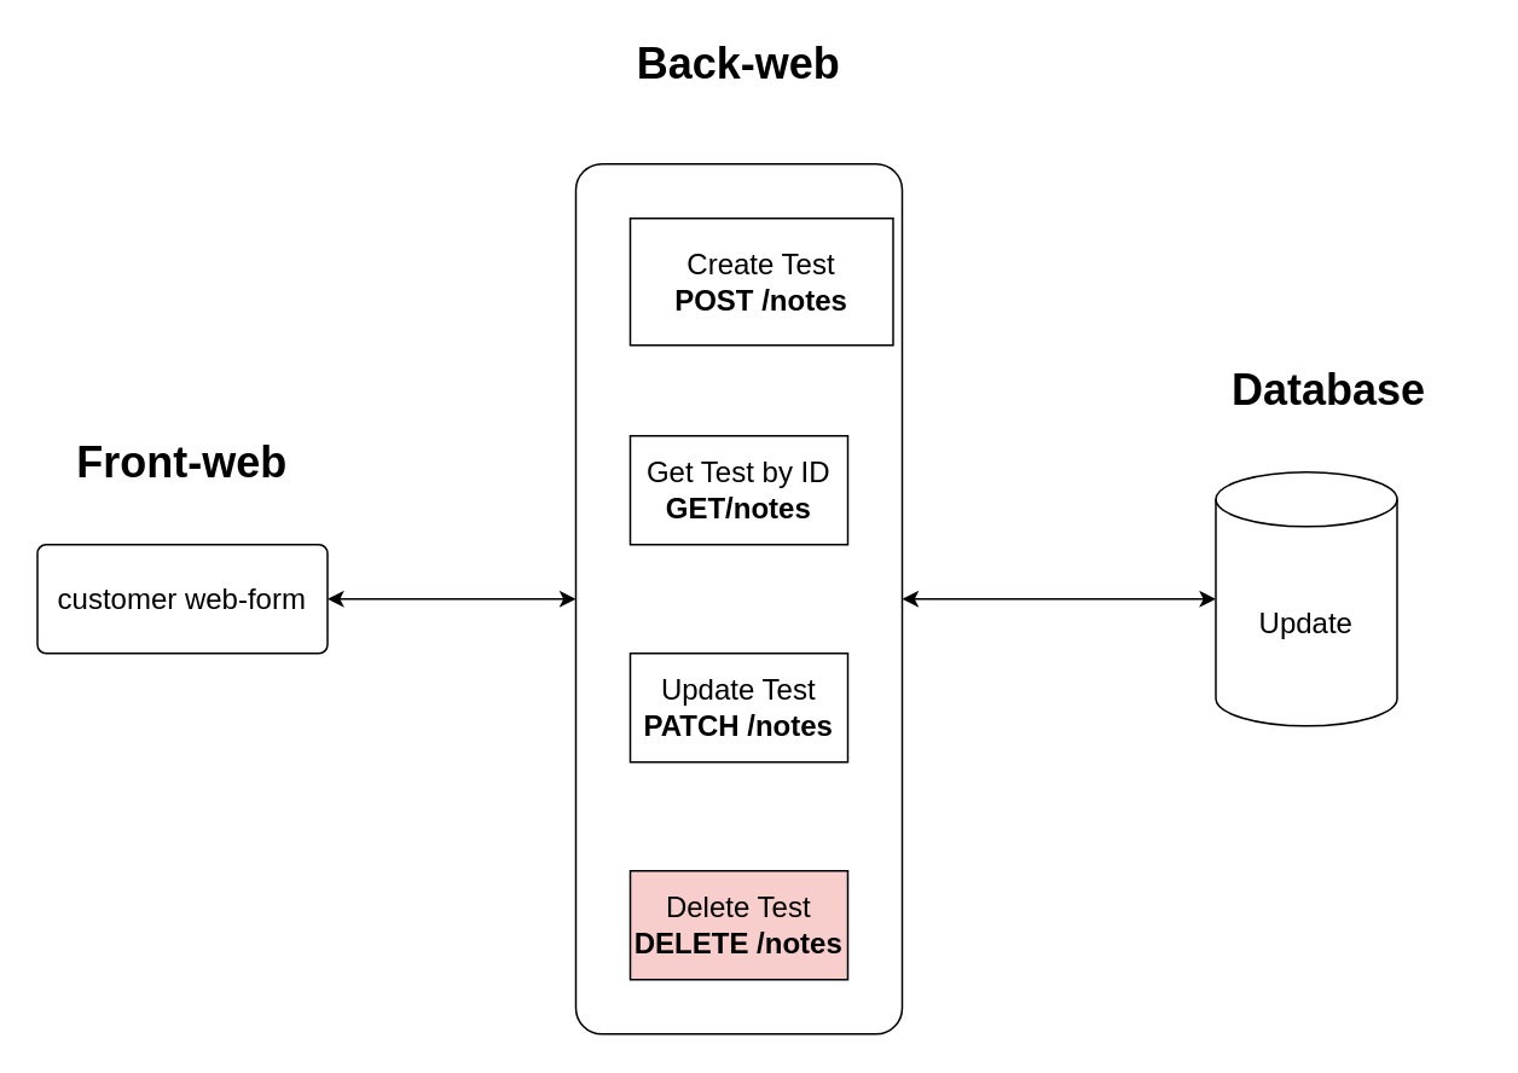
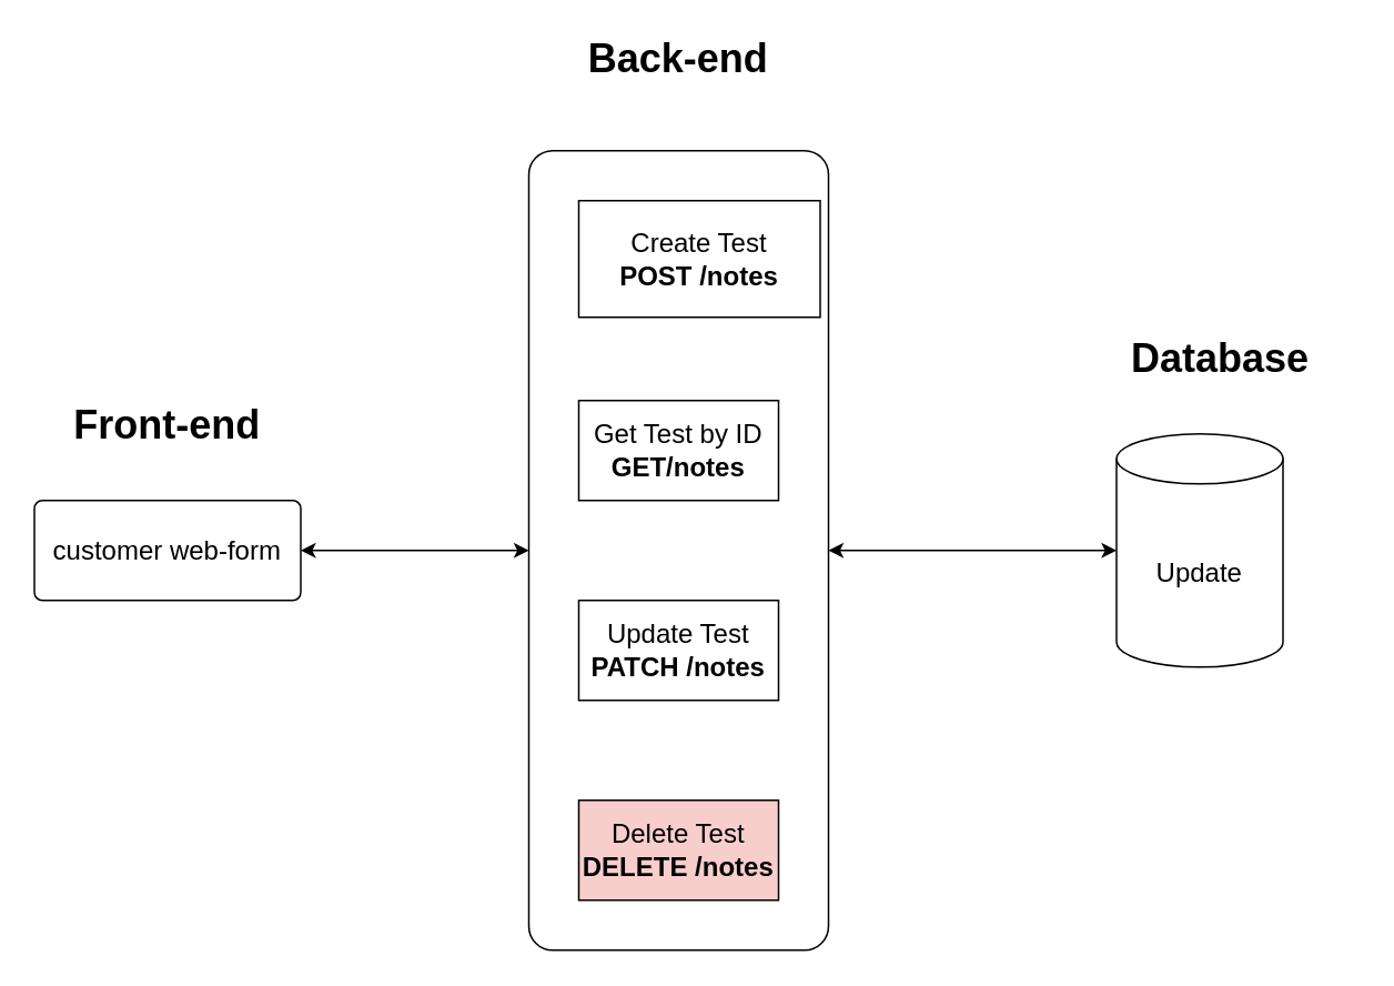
  <mxCell id="0" />
  <mxCell id="1" parent="0" />
  <mxCell id="2" value="" style="rounded=1;whiteSpace=wrap;html=1;arcSize=8;fontSize=16;" vertex="1" parent="1"><mxGeometry x="317" y="90" width="180" height="480" as="geometry" /></mxCell>
  <mxCell id="3" value="&lt;div style=&quot;font-size: 16px;&quot;&gt;Create Test&lt;/div&gt;&lt;div style=&quot;font-size: 16px;&quot;&gt;&lt;b style=&quot;font-size: 16px;&quot;&gt;POST /notes&lt;/b&gt;&lt;br style=&quot;font-size: 16px;&quot;&gt;&lt;/div&gt;" style="rounded=0;whiteSpace=wrap;html=1;fontSize=16;" vertex="1" parent="1"><mxGeometry x="347" y="120" width="145" height="70" as="geometry" /></mxCell>
  <mxCell id="4" value="&lt;div style=&quot;font-size: 16px;&quot;&gt;Get Test by ID&lt;/div&gt;&lt;div style=&quot;font-size: 16px;&quot;&gt;&lt;b style=&quot;font-size: 16px;&quot;&gt;GET/notes&lt;/b&gt;&lt;br style=&quot;font-size: 16px;&quot;&gt;&lt;/div&gt;" style="rounded=0;whiteSpace=wrap;html=1;fontSize=16;" vertex="1" parent="1"><mxGeometry x="347" y="240" width="120" height="60" as="geometry" /></mxCell>
  <mxCell id="5" value="&lt;div style=&quot;font-size: 16px;&quot;&gt;Update Test&lt;/div&gt;&lt;div style=&quot;font-size: 16px;&quot;&gt;&lt;b style=&quot;font-size: 16px;&quot;&gt;PATCH /notes&lt;/b&gt;&lt;br style=&quot;font-size: 16px;&quot;&gt;&lt;/div&gt;" style="rounded=0;whiteSpace=wrap;html=1;fontSize=16;" vertex="1" parent="1"><mxGeometry x="347" y="360" width="120" height="60" as="geometry" /></mxCell>
  <mxCell id="6" value="&lt;div style=&quot;font-size: 16px;&quot;&gt;Delete Test&lt;/div&gt;&lt;div style=&quot;font-size: 16px;&quot;&gt;&lt;b style=&quot;font-size: 16px;&quot;&gt;DELETE /notes&lt;/b&gt;&lt;br style=&quot;font-size: 16px;&quot;&gt;&lt;/div&gt;" style="rounded=0;whiteSpace=wrap;html=1;fontSize=16;fillColor=#f8cecc;" vertex="1" parent="1"><mxGeometry x="347" y="480" width="120" height="60" as="geometry" /></mxCell>
  <mxCell id="7" value="Update" style="shape=cylinder3;whiteSpace=wrap;html=1;boundedLbl=1;backgroundOutline=1;size=15;fontSize=16;" vertex="1" parent="1"><mxGeometry x="670" y="260" width="100" height="140" as="geometry" /></mxCell>
  <mxCell id="8" value="&lt;font style=&quot;font-size: 16px;&quot;&gt;customer web-form&lt;/font&gt;" style="rounded=1;whiteSpace=wrap;html=1;arcSize=8;fontSize=16;" vertex="1" parent="1"><mxGeometry x="20" y="300" width="160" height="60" as="geometry" /></mxCell>
- <mxCell id="9" value="&lt;font style=&quot;font-size: 24px;&quot;&gt;Front-web&lt;/font&gt;" style="text;html=1;align=center;verticalAlign=middle;whiteSpace=wrap;rounded=0;fontStyle=1" vertex="1" parent="1"><mxGeometry x="35" y="240" width="130" height="30" as="geometry" /></mxCell>
- <mxCell id="10" value="&lt;font style=&quot;font-size: 24px;&quot;&gt;Back-web&lt;/font&gt;" style="text;html=1;align=center;verticalAlign=middle;whiteSpace=wrap;rounded=0;fontStyle=1" vertex="1" parent="1"><mxGeometry x="342" y="20" width="130" height="30" as="geometry" /></mxCell>
+ <mxCell id="9" value="&lt;font style=&quot;font-size: 24px;&quot;&gt;Front-end&lt;/font&gt;" style="text;html=1;align=center;verticalAlign=middle;whiteSpace=wrap;rounded=0;fontStyle=1" vertex="1" parent="1"><mxGeometry x="35" y="240" width="130" height="30" as="geometry" /></mxCell>
+ <mxCell id="10" value="&lt;font style=&quot;font-size: 24px;&quot;&gt;Back-end&lt;/font&gt;" style="text;html=1;align=center;verticalAlign=middle;whiteSpace=wrap;rounded=0;fontStyle=1" vertex="1" parent="1"><mxGeometry x="342" y="20" width="130" height="30" as="geometry" /></mxCell>
  <mxCell id="11" value="&lt;font style=&quot;font-size: 24px;&quot;&gt;Database&lt;/font&gt;" style="text;html=1;align=center;verticalAlign=middle;whiteSpace=wrap;rounded=0;fontStyle=1" vertex="1" parent="1"><mxGeometry x="650" y="190" width="165" height="50" as="geometry" /></mxCell>
  <mxCell id="12" value="" style="endArrow=classic;startArrow=classic;html=1;rounded=0;exitX=1;exitY=0.5;exitDx=0;exitDy=0;entryX=0;entryY=0.5;entryDx=0;entryDy=0;" edge="1" parent="1" source="8" target="2"><mxGeometry width="50" height="50" relative="1" as="geometry"><mxPoint x="310" y="350" as="sourcePoint" /><mxPoint x="360" y="300" as="targetPoint" /></mxGeometry></mxCell>
  <mxCell id="13" value="" style="endArrow=classic;startArrow=classic;html=1;rounded=0;exitX=1;exitY=0.5;exitDx=0;exitDy=0;entryX=0;entryY=0.5;entryDx=0;entryDy=0;entryPerimeter=0;" edge="1" parent="1" source="2" target="7"><mxGeometry width="50" height="50" relative="1" as="geometry"><mxPoint x="540" y="355" as="sourcePoint" /><mxPoint x="590" y="305" as="targetPoint" /></mxGeometry></mxCell>
